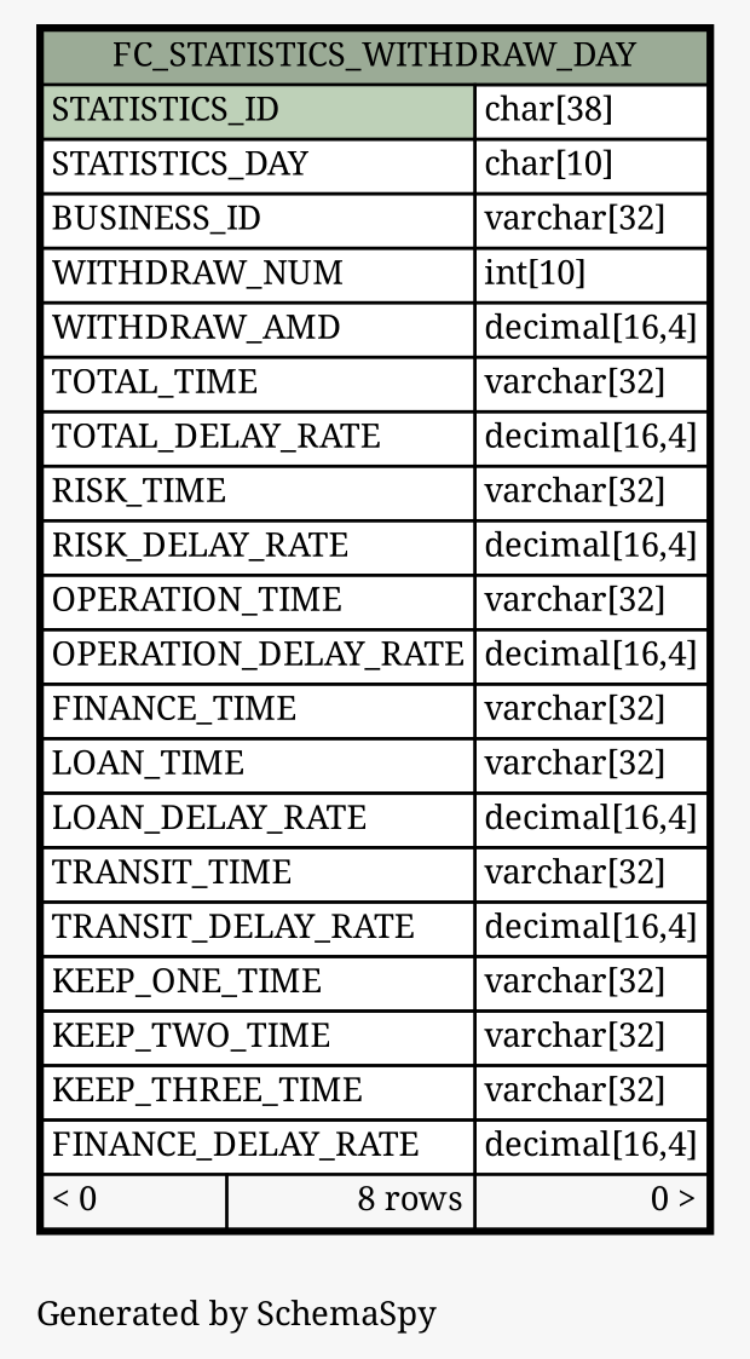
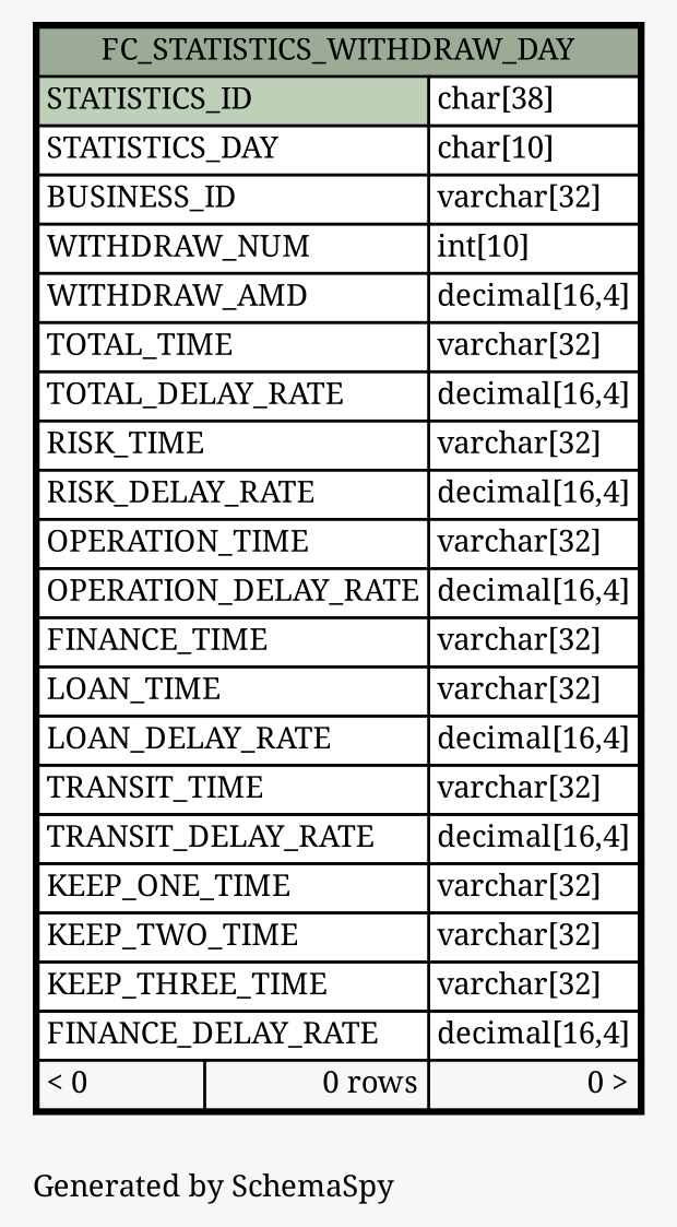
  digraph {
    bgcolor="#f7f7f7"
    fontname="Noto Serif"
    fontsize=11
    label="\nGenerated by SchemaSpy"
    labeljust=l
    nodesep=0.18
    rankdir=RL
    ranksep=0.46
-   n1 [fontname="Noto Serif" fontsize=11 label=<     <TABLE BORDER="2" CELLBORDER="1" CELLSPACING="0" BGCOLOR="#ffffff">       <TR><TD COLSPAN="3" BGCOLOR="#9bab96" ALIGN="CENTER">FC_STATISTICS_WITHDRAW_DAY</TD></TR>       <TR><TD PORT="STATISTICS_ID" COLSPAN="2" BGCOLOR="#bed1b8" ALIGN="LEFT">STATISTICS_ID</TD><TD PORT="STATISTICS_ID.type" ALIGN="LEFT">char[38]</TD></TR>       <TR><TD PORT="STATISTICS_DAY" COLSPAN="2" ALIGN="LEFT">STATISTICS_DAY</TD><TD PORT="STATISTICS_DAY.type" ALIGN="LEFT">char[10]</TD></TR>       <TR><TD PORT="BUSINESS_ID" COLSPAN="2" ALIGN="LEFT">BUSINESS_ID</TD><TD PORT="BUSINESS_ID.type" ALIGN="LEFT">varchar[32]</TD></TR>       <TR><TD PORT="WITHDRAW_NUM" COLSPAN="2" ALIGN="LEFT">WITHDRAW_NUM</TD><TD PORT="WITHDRAW_NUM.type" ALIGN="LEFT">int[10]</TD></TR>       <TR><TD PORT="WITHDRAW_AMD" COLSPAN="2" ALIGN="LEFT">WITHDRAW_AMD</TD><TD PORT="WITHDRAW_AMD.type" ALIGN="LEFT">decimal[16,4]</TD></TR>       <TR><TD PORT="TOTAL_TIME" COLSPAN="2" ALIGN="LEFT">TOTAL_TIME</TD><TD PORT="TOTAL_TIME.type" ALIGN="LEFT">varchar[32]</TD></TR>       <TR><TD PORT="TOTAL_DELAY_RATE" COLSPAN="2" ALIGN="LEFT">TOTAL_DELAY_RATE</TD><TD PORT="TOTAL_DELAY_RATE.type" ALIGN="LEFT">decimal[16,4]</TD></TR>       <TR><TD PORT="RISK_TIME" COLSPAN="2" ALIGN="LEFT">RISK_TIME</TD><TD PORT="RISK_TIME.type" ALIGN="LEFT">varchar[32]</TD></TR>       <TR><TD PORT="RISK_DELAY_RATE" COLSPAN="2" ALIGN="LEFT">RISK_DELAY_RATE</TD><TD PORT="RISK_DELAY_RATE.type" ALIGN="LEFT">decimal[16,4]</TD></TR>       <TR><TD PORT="OPERATION_TIME" COLSPAN="2" ALIGN="LEFT">OPERATION_TIME</TD><TD PORT="OPERATION_TIME.type" ALIGN="LEFT">varchar[32]</TD></TR>       <TR><TD PORT="OPERATION_DELAY_RATE" COLSPAN="2" ALIGN="LEFT">OPERATION_DELAY_RATE</TD><TD PORT="OPERATION_DELAY_RATE.type" ALIGN="LEFT">decimal[16,4]</TD></TR>       <TR><TD PORT="FINANCE_TIME" COLSPAN="2" ALIGN="LEFT">FINANCE_TIME</TD><TD PORT="FINANCE_TIME.type" ALIGN="LEFT">varchar[32]</TD></TR>       <TR><TD PORT="LOAN_TIME" COLSPAN="2" ALIGN="LEFT">LOAN_TIME</TD><TD PORT="LOAN_TIME.type" ALIGN="LEFT">varchar[32]</TD></TR>       <TR><TD PORT="LOAN_DELAY_RATE" COLSPAN="2" ALIGN="LEFT">LOAN_DELAY_RATE</TD><TD PORT="LOAN_DELAY_RATE.type" ALIGN="LEFT">decimal[16,4]</TD></TR>       <TR><TD PORT="TRANSIT_TIME" COLSPAN="2" ALIGN="LEFT">TRANSIT_TIME</TD><TD PORT="TRANSIT_TIME.type" ALIGN="LEFT">varchar[32]</TD></TR>       <TR><TD PORT="TRANSIT_DELAY_RATE" COLSPAN="2" ALIGN="LEFT">TRANSIT_DELAY_RATE</TD><TD PORT="TRANSIT_DELAY_RATE.type" ALIGN="LEFT">decimal[16,4]</TD></TR>       <TR><TD PORT="KEEP_ONE_TIME" COLSPAN="2" ALIGN="LEFT">KEEP_ONE_TIME</TD><TD PORT="KEEP_ONE_TIME.type" ALIGN="LEFT">varchar[32]</TD></TR>       <TR><TD PORT="KEEP_TWO_TIME" COLSPAN="2" ALIGN="LEFT">KEEP_TWO_TIME</TD><TD PORT="KEEP_TWO_TIME.type" ALIGN="LEFT">varchar[32]</TD></TR>       <TR><TD PORT="KEEP_THREE_TIME" COLSPAN="2" ALIGN="LEFT">KEEP_THREE_TIME</TD><TD PORT="KEEP_THREE_TIME.type" ALIGN="LEFT">varchar[32]</TD></TR>       <TR><TD PORT="FINANCE_DELAY_RATE" COLSPAN="2" ALIGN="LEFT">FINANCE_DELAY_RATE</TD><TD PORT="FINANCE_DELAY_RATE.type" ALIGN="LEFT">decimal[16,4]</TD></TR>       <TR><TD ALIGN="LEFT" BGCOLOR="#f7f7f7">&lt; 0</TD><TD ALIGN="RIGHT" BGCOLOR="#f7f7f7">8 rows</TD><TD ALIGN="RIGHT" BGCOLOR="#f7f7f7">0 &gt;</TD></TR>     </TABLE>> shape=plaintext]
+   n1 [fontname="Noto Serif" fontsize=11 label=<     <TABLE BORDER="2" CELLBORDER="1" CELLSPACING="0" BGCOLOR="#ffffff">       <TR><TD COLSPAN="3" BGCOLOR="#9bab96" ALIGN="CENTER">FC_STATISTICS_WITHDRAW_DAY</TD></TR>       <TR><TD PORT="STATISTICS_ID" COLSPAN="2" BGCOLOR="#bed1b8" ALIGN="LEFT">STATISTICS_ID</TD><TD PORT="STATISTICS_ID.type" ALIGN="LEFT">char[38]</TD></TR>       <TR><TD PORT="STATISTICS_DAY" COLSPAN="2" ALIGN="LEFT">STATISTICS_DAY</TD><TD PORT="STATISTICS_DAY.type" ALIGN="LEFT">char[10]</TD></TR>       <TR><TD PORT="BUSINESS_ID" COLSPAN="2" ALIGN="LEFT">BUSINESS_ID</TD><TD PORT="BUSINESS_ID.type" ALIGN="LEFT">varchar[32]</TD></TR>       <TR><TD PORT="WITHDRAW_NUM" COLSPAN="2" ALIGN="LEFT">WITHDRAW_NUM</TD><TD PORT="WITHDRAW_NUM.type" ALIGN="LEFT">int[10]</TD></TR>       <TR><TD PORT="WITHDRAW_AMD" COLSPAN="2" ALIGN="LEFT">WITHDRAW_AMD</TD><TD PORT="WITHDRAW_AMD.type" ALIGN="LEFT">decimal[16,4]</TD></TR>       <TR><TD PORT="TOTAL_TIME" COLSPAN="2" ALIGN="LEFT">TOTAL_TIME</TD><TD PORT="TOTAL_TIME.type" ALIGN="LEFT">varchar[32]</TD></TR>       <TR><TD PORT="TOTAL_DELAY_RATE" COLSPAN="2" ALIGN="LEFT">TOTAL_DELAY_RATE</TD><TD PORT="TOTAL_DELAY_RATE.type" ALIGN="LEFT">decimal[16,4]</TD></TR>       <TR><TD PORT="RISK_TIME" COLSPAN="2" ALIGN="LEFT">RISK_TIME</TD><TD PORT="RISK_TIME.type" ALIGN="LEFT">varchar[32]</TD></TR>       <TR><TD PORT="RISK_DELAY_RATE" COLSPAN="2" ALIGN="LEFT">RISK_DELAY_RATE</TD><TD PORT="RISK_DELAY_RATE.type" ALIGN="LEFT">decimal[16,4]</TD></TR>       <TR><TD PORT="OPERATION_TIME" COLSPAN="2" ALIGN="LEFT">OPERATION_TIME</TD><TD PORT="OPERATION_TIME.type" ALIGN="LEFT">varchar[32]</TD></TR>       <TR><TD PORT="OPERATION_DELAY_RATE" COLSPAN="2" ALIGN="LEFT">OPERATION_DELAY_RATE</TD><TD PORT="OPERATION_DELAY_RATE.type" ALIGN="LEFT">decimal[16,4]</TD></TR>       <TR><TD PORT="FINANCE_TIME" COLSPAN="2" ALIGN="LEFT">FINANCE_TIME</TD><TD PORT="FINANCE_TIME.type" ALIGN="LEFT">varchar[32]</TD></TR>       <TR><TD PORT="LOAN_TIME" COLSPAN="2" ALIGN="LEFT">LOAN_TIME</TD><TD PORT="LOAN_TIME.type" ALIGN="LEFT">varchar[32]</TD></TR>       <TR><TD PORT="LOAN_DELAY_RATE" COLSPAN="2" ALIGN="LEFT">LOAN_DELAY_RATE</TD><TD PORT="LOAN_DELAY_RATE.type" ALIGN="LEFT">decimal[16,4]</TD></TR>       <TR><TD PORT="TRANSIT_TIME" COLSPAN="2" ALIGN="LEFT">TRANSIT_TIME</TD><TD PORT="TRANSIT_TIME.type" ALIGN="LEFT">varchar[32]</TD></TR>       <TR><TD PORT="TRANSIT_DELAY_RATE" COLSPAN="2" ALIGN="LEFT">TRANSIT_DELAY_RATE</TD><TD PORT="TRANSIT_DELAY_RATE.type" ALIGN="LEFT">decimal[16,4]</TD></TR>       <TR><TD PORT="KEEP_ONE_TIME" COLSPAN="2" ALIGN="LEFT">KEEP_ONE_TIME</TD><TD PORT="KEEP_ONE_TIME.type" ALIGN="LEFT">varchar[32]</TD></TR>       <TR><TD PORT="KEEP_TWO_TIME" COLSPAN="2" ALIGN="LEFT">KEEP_TWO_TIME</TD><TD PORT="KEEP_TWO_TIME.type" ALIGN="LEFT">varchar[32]</TD></TR>       <TR><TD PORT="KEEP_THREE_TIME" COLSPAN="2" ALIGN="LEFT">KEEP_THREE_TIME</TD><TD PORT="KEEP_THREE_TIME.type" ALIGN="LEFT">varchar[32]</TD></TR>       <TR><TD PORT="FINANCE_DELAY_RATE" COLSPAN="2" ALIGN="LEFT">FINANCE_DELAY_RATE</TD><TD PORT="FINANCE_DELAY_RATE.type" ALIGN="LEFT">decimal[16,4]</TD></TR>       <TR><TD ALIGN="LEFT" BGCOLOR="#f7f7f7">&lt; 0</TD><TD ALIGN="RIGHT" BGCOLOR="#f7f7f7">0 rows</TD><TD ALIGN="RIGHT" BGCOLOR="#f7f7f7">0 &gt;</TD></TR>     </TABLE>> shape=plaintext]
  }
